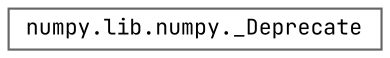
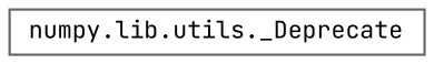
  digraph {
    rankdir=LR
    fontname="JetBrains Mono"
-   n1 [color=grey40 fillcolor=white fontname="JetBrains Mono" fontsize=10 height=0.2 label="numpy.lib.numpy._Deprecate" shape=box style=filled width=0.4]
+   n1 [color=grey40 fillcolor=white fontname="JetBrains Mono" fontsize=10 height=0.2 label="numpy.lib.utils._Deprecate" shape=box style=filled width=0.4]
  }
